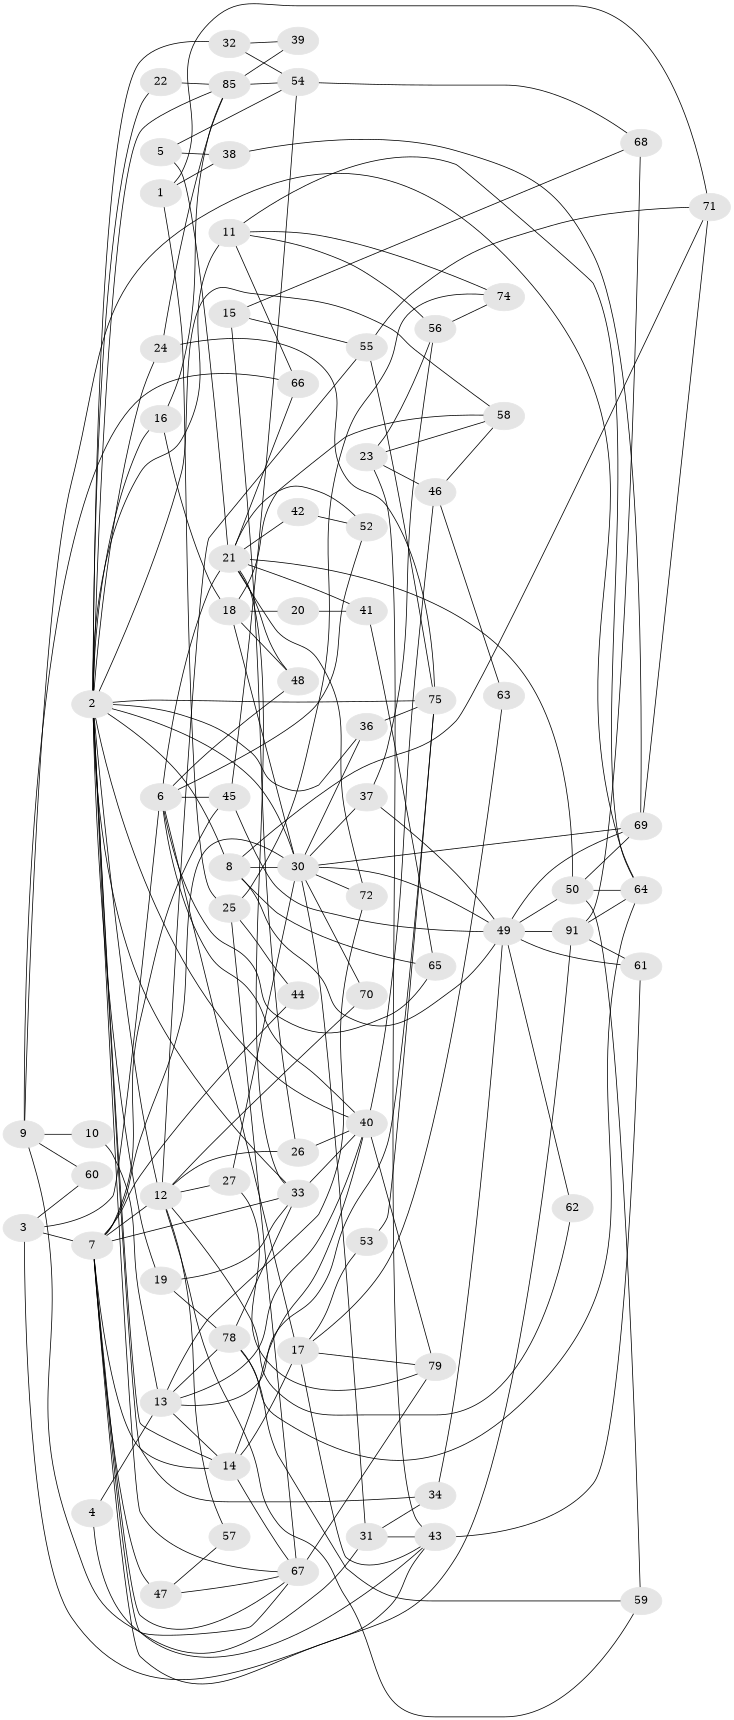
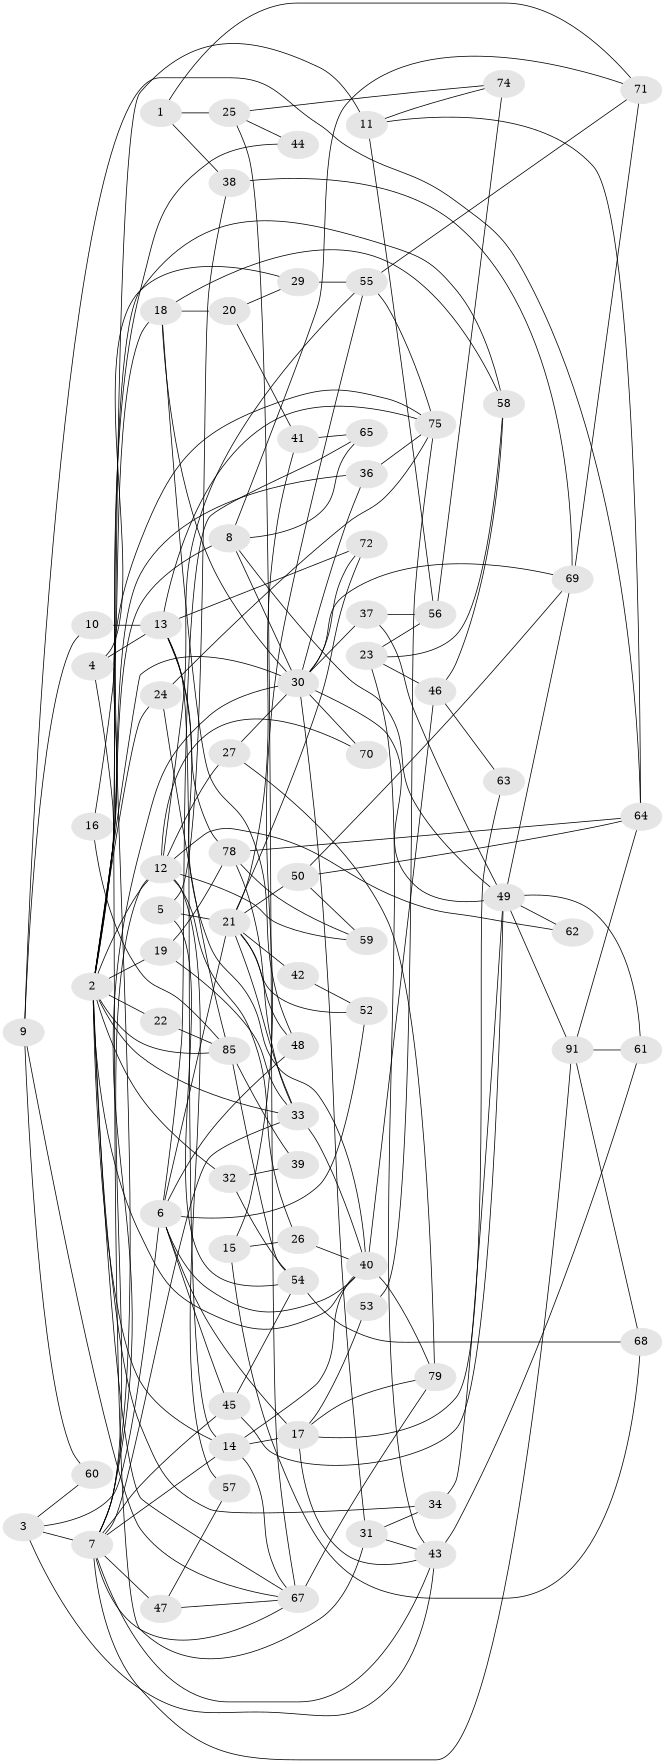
  graph {
    rankdir=LR
    node [color=gray90 style=filled]
    edge [weight=1.0]
    1
    25
    38
    71
    67
    44
    74
    69
    2
    8
    11
    12
    14
    16
    19
    22
    24
    30
    32
    33
    34
    n22 [label=85]
    36
    40
    58
    75
    65
    49
    64
-   66
    56
    26
    27
    55
    57
    59
    62
    70
    17
    18
    n41 [label=78]
    31
    72
    37
    54
    39
    n47 [label=79]
    46
    3
    6
    7
    43
    60
    21
    45
    48
    52
    47
    n59 [label=91]
    61
    4
    13
+   29
    5
    41
    42
    50
    68
    53
    63
    9
    10
    15
    20
    23
    1 -- 25
    1 -- 38
    1 -- 71
    25 -- 67
    25 -- 44
    25 -- 74
    38 -- 69
    67 -- n47
    69 -- 71
    2 -- 67
    2 -- 8
    2 -- 11
    2 -- 12
    2 -- 14
-   2 -- 16
    2 -- 19
    2 -- 22
    2 -- 24
    2 -- 30
    2 -- 32
    2 -- 33
    2 -- 34
    2 -- n22
    2 -- 36 [weight=2.0]
    2 -- 40 [weight=3.0]
    2 -- 58
    2 -- 75
    8 -- 71
    8 -- 30
    8 -- 65
    8 -- 49
    11 -- 74
    11 -- 64
-   11 -- 66
    11 -- 56
    12 -- 26
    12 -- 27
    12 -- 55
    12 -- 57
    12 -- 59
    12 -- 62
    12 -- 70
    14 -- 67
    14 -- 40
    14 -- 17
    16 -- n22
    16 -- 18
    19 -- 33
    19 -- n41
    22 -- n22
    24 -- n22
    24 -- 75
    30 -- 69
    30 -- 36
    30 -- 49
    30 -- 70
    30 -- 31
    30 -- 72
    30 -- 37 [weight=2.0]
    32 -- 54
    32 -- 39
    33 -- 40
    34 -- 49
    n22 -- 54
    n22 -- 39
    36 -- 75
    40 -- n47
    40 -- 46
    49 -- 69
    49 -- 62
    49 -- n59
    49 -- 61
-   49 -- 50
    56 -- 74
    26 -- 40
    27 -- 30
    27 -- n47
    55 -- 71
    55 -- 75
    17 -- n47
    17 -- 43
    17 -- 53
    17 -- 63
    18 -- 30
    18 -- 58
    18 -- 48
    18 -- 20
    n41 -- 33
    n41 -- 64
    n41 -- 59
    31 -- 34
    31 -- 43
    37 -- 49
    37 -- 56
    54 -- 68
    46 -- 58
    46 -- 63
    3 -- 6
    3 -- 7
    3 -- 43
    3 -- 60
    6 -- 40
    6 -- 65
    6 -- 17
    6 -- 21 [weight=2.0]
    6 -- 45
    6 -- 48
    6 -- 52
    7 -- 67
    7 -- 44
    7 -- 12 [weight=2.0]
    7 -- 14
    7 -- 30
    7 -- 33
    7 -- 43
    7 -- 45
    7 -- 47
    7 -- n59
    43 -- 61
    21 -- 33
-   21 -- 66
    21 -- 72
    21 -- 48
    21 -- 52
    21 -- 41
    21 -- 42
    21 -- 50
    45 -- 49
    45 -- 54
    47 -- 67
    47 -- 57
    n59 -- 64
    n59 -- 61
    n59 -- 68
    4 -- 31
    4 -- 13
+   4 -- 29
    13 -- 14
    13 -- 40
    13 -- 75
    13 -- n41
    13 -- 72
+   29 -- 55
    5 -- 38
    5 -- 54
    5 -- 21 [weight=2.0]
    41 -- 65
    42 -- 52
    50 -- 69
    50 -- 64
    50 -- 59
    53 -- 75
    9 -- 67
    9 -- 64
-   9 -- 66
    9 -- 60
    9 -- 10
    10 -- 13
    15 -- 26
    15 -- 55
    15 -- 68
+   20 -- 29
    20 -- 41
    23 -- 58
    23 -- 56
    23 -- 46
    23 -- 43
  }
